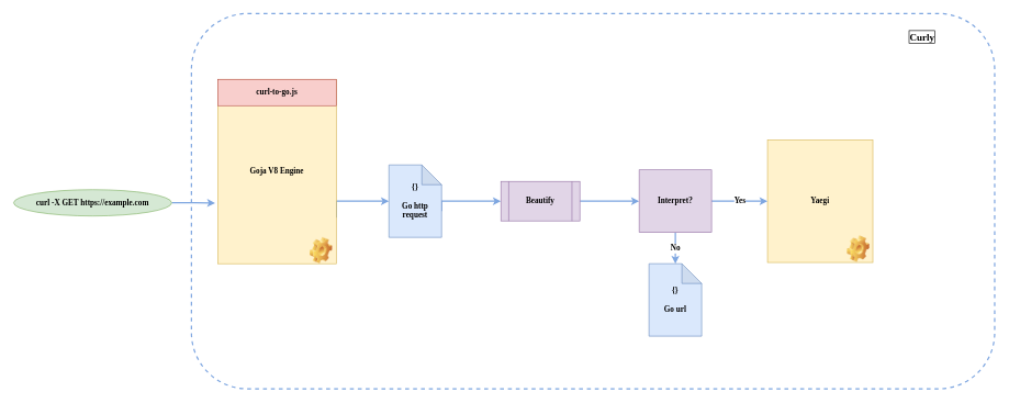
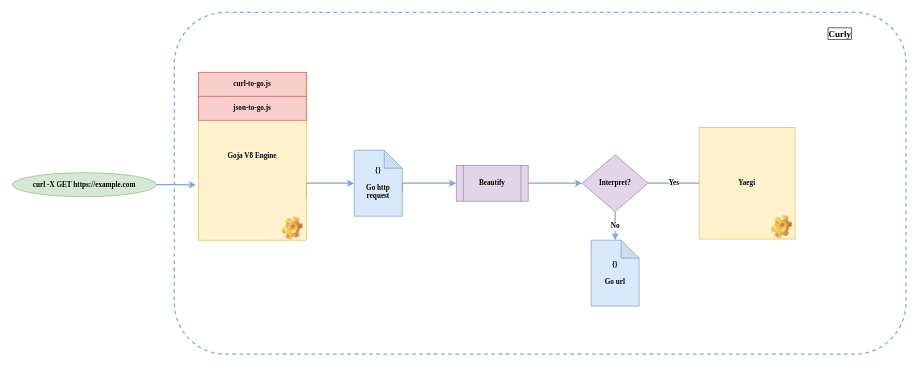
  <mxCell id="0" />
  <mxCell id="1" parent="0" />
  <mxCell id="2" value="" style="rounded=1;whiteSpace=wrap;html=1;fontFamily=Fira Code;fontSource=https%3A%2F%2Ffonts.googleapis.com%2Fcss%3Ffamily%3DFira%2BCode;fontSize=12;labelBackgroundColor=#FFFFFF;labelBorderColor=default;dashed=1;strokeWidth=2;strokeColor=#7EA6E0;fillColor=none;" vertex="1" parent="1"><mxGeometry x="290" y="20" width="1220" height="570" as="geometry" /></mxCell>
  <mxCell id="3" style="edgeStyle=orthogonalEdgeStyle;rounded=0;orthogonalLoop=1;jettySize=auto;html=1;exitX=1;exitY=0.75;exitDx=0;exitDy=0;entryX=0;entryY=0.5;entryDx=0;entryDy=0;entryPerimeter=0;fontFamily=Fira Code;fontSource=https%3A%2F%2Ffonts.googleapis.com%2Fcss%3Ffamily%3DFira%2BCode;strokeWidth=2;strokeColor=#7EA6E0;" edge="1" parent="1" source="4" target="10"><mxGeometry relative="1" as="geometry"><Array as="points"><mxPoint x="510" y="305" /></Array></mxGeometry></mxCell>
  <mxCell id="4" value="&lt;font data-font-src=&quot;https://fonts.googleapis.com/css?family=Fira+Code&quot; face=&quot;Fira Code&quot;&gt;&lt;b&gt;Goja V8 Engine&lt;/b&gt;&lt;/font&gt;" style="rounded=0;whiteSpace=wrap;html=1;fillColor=#fff2cc;strokeColor=#d6b656;" vertex="1" parent="1"><mxGeometry x="330" y="120" width="180" height="280" as="geometry" /></mxCell>
  <mxCell id="5" style="edgeStyle=orthogonalEdgeStyle;rounded=0;orthogonalLoop=1;jettySize=auto;html=1;exitX=1;exitY=0.5;exitDx=0;exitDy=0;entryX=-0.022;entryY=0.671;entryDx=0;entryDy=0;entryPerimeter=0;fontFamily=Fira Code;fontSource=https%3A%2F%2Ffonts.googleapis.com%2Fcss%3Ffamily%3DFira%2BCode;strokeWidth=2;strokeColor=#7EA6E0;" edge="1" parent="1" source="6" target="4"><mxGeometry relative="1" as="geometry" /></mxCell>
  <mxCell id="6" value="&lt;font data-font-src=&quot;https://fonts.googleapis.com/css?family=Fira+Code&quot; face=&quot;Fira Code&quot;&gt;&lt;b&gt;curl -X GET https://example.com&lt;/b&gt;&lt;/font&gt;" style="ellipse;whiteSpace=wrap;html=1;fillColor=#d5e8d4;strokeColor=#82b366;" vertex="1" parent="1"><mxGeometry x="20" y="287.5" width="240" height="40" as="geometry" /></mxCell>
  <mxCell id="7" value="&lt;b&gt;&lt;font data-font-src=&quot;https://fonts.googleapis.com/css?family=Fira+Code&quot; face=&quot;Fira Code&quot;&gt;curl-to-go.js&lt;/font&gt;&lt;/b&gt;" style="rounded=0;whiteSpace=wrap;html=1;fillColor=#f8cecc;strokeColor=#b85450;" vertex="1" parent="1"><mxGeometry x="330" y="120" width="180" height="40" as="geometry" /></mxCell>
+ <mxCell id="8" value="&lt;b&gt;&lt;font data-font-src=&quot;https://fonts.googleapis.com/css?family=Fira+Code&quot; face=&quot;Fira Code&quot;&gt;json-to-go.js&lt;/font&gt;&lt;/b&gt;" style="rounded=0;whiteSpace=wrap;html=1;fillColor=#f8cecc;strokeColor=#b85450;" vertex="1" parent="1"><mxGeometry x="330" y="160" width="180" height="40" as="geometry" /></mxCell>
  <mxCell id="9" style="edgeStyle=orthogonalEdgeStyle;rounded=0;orthogonalLoop=1;jettySize=auto;html=1;exitX=0;exitY=0;exitDx=80;exitDy=70;exitPerimeter=0;entryX=0;entryY=0.5;entryDx=0;entryDy=0;fontFamily=Fira Code;fontSource=https%3A%2F%2Ffonts.googleapis.com%2Fcss%3Ffamily%3DFira%2BCode;strokeWidth=2;strokeColor=#7EA6E0;" edge="1" parent="1" source="10" target="13"><mxGeometry relative="1" as="geometry"><Array as="points"><mxPoint x="670" y="305" /></Array></mxGeometry></mxCell>
  <mxCell id="10" value="&lt;div&gt;&lt;b&gt;{}&lt;/b&gt;&lt;/div&gt;&lt;div&gt;&lt;b&gt;&lt;br&gt;&lt;/b&gt;&lt;/div&gt;&lt;div&gt;&lt;b&gt;Go http request&lt;br&gt;&lt;/b&gt;&lt;/div&gt;" style="shape=note;whiteSpace=wrap;html=1;backgroundOutline=1;darkOpacity=0.05;fontFamily=Fira Code;fontSource=https%3A%2F%2Ffonts.googleapis.com%2Fcss%3Ffamily%3DFira%2BCode;fillColor=#dae8fc;strokeColor=#6c8ebf;" vertex="1" parent="1"><mxGeometry x="590" y="250" width="80" height="110" as="geometry" /></mxCell>
  <mxCell id="11" value="" style="shape=image;html=1;verticalLabelPosition=bottom;verticalAlign=top;imageAspect=1;aspect=fixed;image=img/clipart/Gear_128x128.png;fontFamily=Fira Code;fontSource=https%3A%2F%2Ffonts.googleapis.com%2Fcss%3Ffamily%3DFira%2BCode;" vertex="1" parent="1"><mxGeometry x="470" y="360" width="34.1" height="40" as="geometry" /></mxCell>
  <mxCell id="12" style="edgeStyle=orthogonalEdgeStyle;rounded=0;orthogonalLoop=1;jettySize=auto;html=1;exitX=1;exitY=0.5;exitDx=0;exitDy=0;entryX=0;entryY=0.5;entryDx=0;entryDy=0;fontFamily=Fira Code;fontSource=https%3A%2F%2Ffonts.googleapis.com%2Fcss%3Ffamily%3DFira%2BCode;strokeWidth=2;strokeColor=#7EA6E0;" edge="1" parent="1" source="13" target="19"><mxGeometry relative="1" as="geometry" /></mxCell>
  <mxCell id="13" value="&lt;b&gt;Beautify&lt;/b&gt;" style="shape=process;whiteSpace=wrap;html=1;backgroundOutline=1;fontFamily=Fira Code;fontSource=https%3A%2F%2Ffonts.googleapis.com%2Fcss%3Ffamily%3DFira%2BCode;fillColor=#e1d5e7;strokeColor=#9673a6;" vertex="1" parent="1"><mxGeometry x="760" y="275" width="120" height="60" as="geometry" /></mxCell>
  <mxCell id="14" value="&lt;div&gt;&lt;b&gt;{}&lt;/b&gt;&lt;/div&gt;&lt;div&gt;&lt;b&gt;&lt;br&gt;&lt;/b&gt;&lt;/div&gt;&lt;div&gt;&lt;b&gt;Go url&lt;br&gt;&lt;/b&gt;&lt;/div&gt;" style="shape=note;whiteSpace=wrap;html=1;backgroundOutline=1;darkOpacity=0.05;fontFamily=Fira Code;fontSource=https%3A%2F%2Ffonts.googleapis.com%2Fcss%3Ffamily%3DFira%2BCode;fillColor=#dae8fc;strokeColor=#6c8ebf;" vertex="1" parent="1"><mxGeometry x="985" y="400" width="80" height="110" as="geometry" /></mxCell>
  <mxCell id="15" value="&lt;b&gt;&lt;font data-font-src=&quot;https://fonts.googleapis.com/css?family=Fira+Code&quot; face=&quot;Fira Code&quot;&gt;Yaegi&lt;/font&gt;&lt;/b&gt;" style="rounded=0;whiteSpace=wrap;html=1;fillColor=#fff2cc;strokeColor=#d6b656;" vertex="1" parent="1"><mxGeometry x="1165" y="211.88" width="160" height="186.25" as="geometry" /></mxCell>
  <mxCell id="16" value="" style="shape=image;html=1;verticalLabelPosition=bottom;verticalAlign=top;imageAspect=1;aspect=fixed;image=img/clipart/Gear_128x128.png;fontFamily=Fira Code;fontSource=https%3A%2F%2Ffonts.googleapis.com%2Fcss%3Ffamily%3DFira%2BCode;" vertex="1" parent="1"><mxGeometry x="1285.9" y="357.5" width="34.1" height="40" as="geometry" /></mxCell>
  <mxCell id="17" value="No" style="edgeStyle=orthogonalEdgeStyle;rounded=0;orthogonalLoop=1;jettySize=auto;html=1;exitX=0.5;exitY=1;exitDx=0;exitDy=0;entryX=0.5;entryY=0;entryDx=0;entryDy=0;entryPerimeter=0;fontFamily=Fira Code;fontSource=https%3A%2F%2Ffonts.googleapis.com%2Fcss%3Ffamily%3DFira%2BCode;strokeWidth=2;strokeColor=#7EA6E0;fontSize=12;fontStyle=1" edge="1" parent="1" source="19" target="14"><mxGeometry relative="1" as="geometry" /></mxCell>
- <mxCell id="18" value="&lt;b&gt;Yes&lt;/b&gt;" style="edgeStyle=orthogonalEdgeStyle;rounded=0;orthogonalLoop=1;jettySize=auto;html=1;exitX=1;exitY=0.5;exitDx=0;exitDy=0;entryX=0;entryY=0.5;entryDx=0;entryDy=0;fontFamily=Fira Code;fontSource=https%3A%2F%2Ffonts.googleapis.com%2Fcss%3Ffamily%3DFira%2BCode;strokeWidth=2;strokeColor=#7EA6E0;fontSize=12;" edge="1" parent="1" source="19" target="15"><mxGeometry relative="1" as="geometry" /></mxCell>
- <mxCell id="19" value="&lt;b&gt;Interpret?&lt;/b&gt;" style="whiteSpace=wrap;html=1;fontFamily=Fira Code;fontSource=https%3A%2F%2Ffonts.googleapis.com%2Fcss%3Ffamily%3DFira%2BCode;fillColor=#e1d5e7;strokeColor=#9673a6;rounded=0;" vertex="1" parent="1"><mxGeometry x="970" y="257.5" width="110" height="95" as="geometry" /></mxCell>
+ <mxCell id="18" value="&lt;b&gt;Yes&lt;/b&gt;" style="edgeStyle=orthogonalEdgeStyle;rounded=0;orthogonalLoop=1;jettySize=auto;html=1;exitX=1;exitY=0.5;exitDx=0;exitDy=0;entryX=0;entryY=0.5;entryDx=0;entryDy=0;fontFamily=Fira Code;fontSource=https%3A%2F%2Ffonts.googleapis.com%2Fcss%3Ffamily%3DFira%2BCode;strokeWidth=2;strokeColor=#7EA6E0;fontSize=12;endArrow=none;" edge="1" parent="1" source="19" target="15"><mxGeometry relative="1" as="geometry" /></mxCell>
+ <mxCell id="19" value="&lt;b&gt;Interpret?&lt;/b&gt;" style="rhombus;whiteSpace=wrap;html=1;fontFamily=Fira Code;fontSource=https%3A%2F%2Ffonts.googleapis.com%2Fcss%3Ffamily%3DFira%2BCode;fillColor=#e1d5e7;strokeColor=#9673a6;" vertex="1" parent="1"><mxGeometry x="970" y="257.5" width="110" height="95" as="geometry" /></mxCell>
  <mxCell id="20" value="&lt;font style=&quot;font-size: 15px;&quot;&gt;&lt;b&gt;Curly&lt;/b&gt;&lt;/font&gt;" style="text;html=1;strokeColor=none;fillColor=none;align=center;verticalAlign=middle;whiteSpace=wrap;rounded=0;dashed=1;labelBackgroundColor=#FFFFFF;labelBorderColor=default;fontFamily=Fira Code;fontSource=https%3A%2F%2Ffonts.googleapis.com%2Fcss%3Ffamily%3DFira%2BCode;fontSize=12;" vertex="1" parent="1"><mxGeometry x="1370" y="40" width="60" height="30" as="geometry" /></mxCell>
